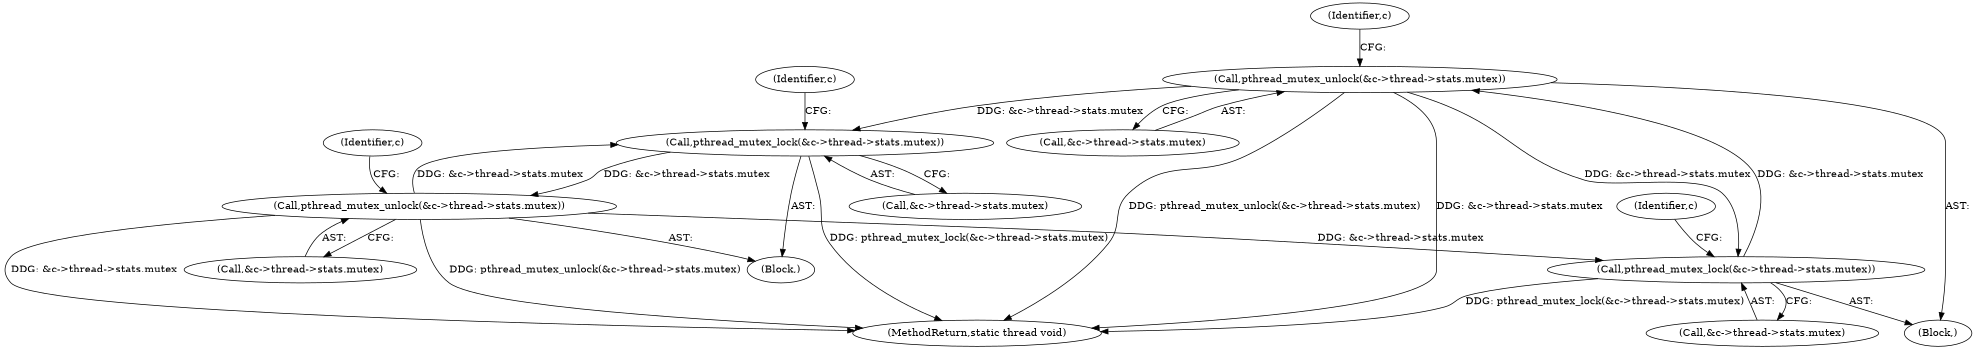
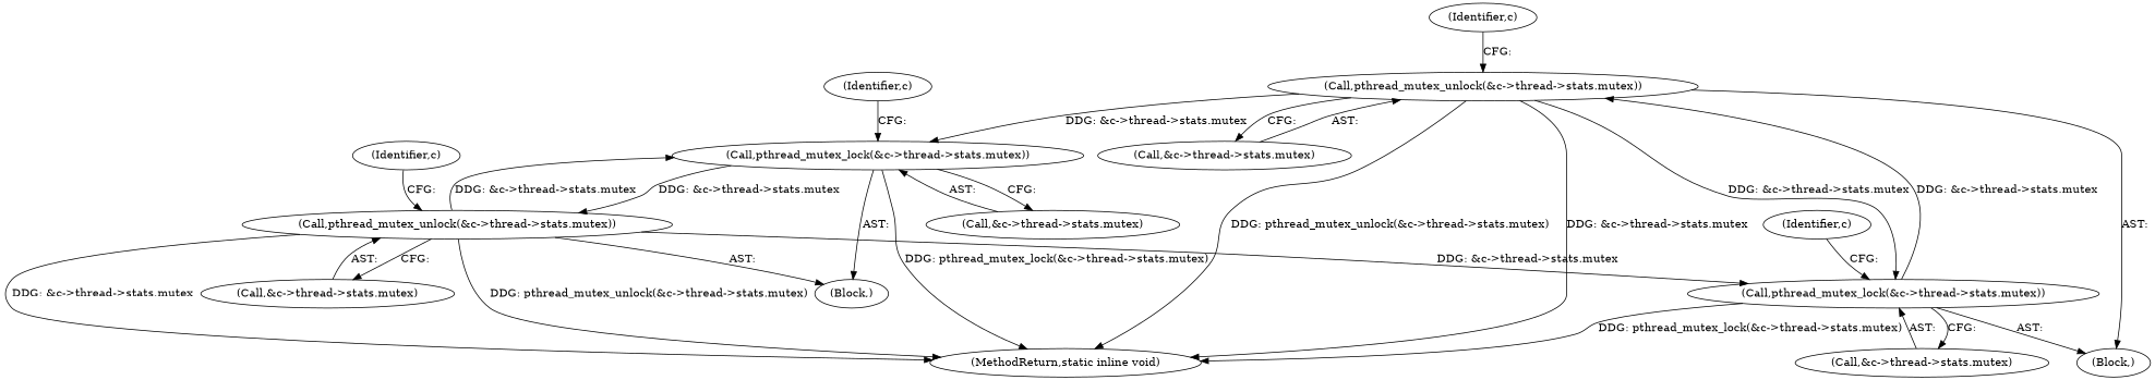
  digraph {
    n1 [label="(Call,pthread_mutex_unlock(&c->thread->stats.mutex))"]
    n2 [label="(Call,pthread_mutex_lock(&c->thread->stats.mutex))"]
    n3 [label="(Call,pthread_mutex_lock(&c->thread->stats.mutex))"]
    n4 [label="(Call,&c->thread->stats.mutex)"]
    n5 [label="(Block,)"]
-   n6 [label="(MethodReturn,static thread void)"]
+   n6 [label="(MethodReturn,static inline void)"]
    n7 [label="(Call,&c->thread->stats.mutex)"]
    n8 [label="(Call,pthread_mutex_unlock(&c->thread->stats.mutex))"]
    n9 [label="(Call,&c->thread->stats.mutex)"]
    n10 [label="(Block,)"]
    n11 [label="(Call,&c->thread->stats.mutex)"]
    n12 [label="(Identifier,c)"]
    n13 [label="(Identifier,c)"]
    n14 [label="(Identifier,c)"]
    n15 [label="(Identifier,c)"]
    n1 -> n2 [label="DDG: &c->thread->stats.mutex"]
    n1 -> n3 [label="DDG: &c->thread->stats.mutex"]
    n1 -> n4 [label="CFG: "]
    n1 -> n5 [label="AST: "]
    n1 -> n6 [label="DDG: pthread_mutex_unlock(&c->thread->stats.mutex)"]
    n1 -> n6 [label="DDG: &c->thread->stats.mutex"]
    n2 -> n1 [label="DDG: &c->thread->stats.mutex"]
    n2 -> n5 [label="AST: "]
    n2 -> n6 [label="DDG: pthread_mutex_lock(&c->thread->stats.mutex)"]
    n2 -> n7 [label="CFG: "]
    n3 -> n6 [label="DDG: pthread_mutex_lock(&c->thread->stats.mutex)"]
    n3 -> n8 [label="DDG: &c->thread->stats.mutex"]
    n3 -> n10 [label="AST: "]
    n3 -> n11 [label="CFG: "]
    n4 -> n1 [label="AST: "]
    n7 -> n2 [label="AST: "]
    n8 -> n2 [label="DDG: &c->thread->stats.mutex"]
    n8 -> n3 [label="DDG: &c->thread->stats.mutex"]
    n8 -> n6 [label="DDG: pthread_mutex_unlock(&c->thread->stats.mutex)"]
    n8 -> n6 [label="DDG: &c->thread->stats.mutex"]
    n8 -> n9 [label="CFG: "]
    n8 -> n10 [label="AST: "]
    n9 -> n8 [label="AST: "]
    n11 -> n3 [label="AST: "]
    n12 -> n8 [label="CFG: "]
    n13 -> n3 [label="CFG: "]
    n14 -> n2 [label="CFG: "]
    n15 -> n1 [label="CFG: "]
  }
